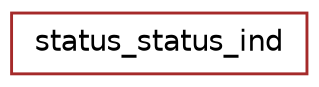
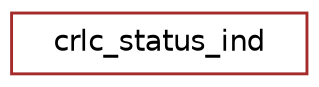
  digraph {
    rankdir=LR
-   n1 [color=brown fillcolor=white fontname=Helvetica fontsize=10 height=0.2 label=status_status_ind shape=record style=filled width=0.4]
+   n1 [color=brown fillcolor=white fontname=Helvetica fontsize=10 height=0.2 label=crlc_status_ind shape=record style=filled width=0.4]
  }
